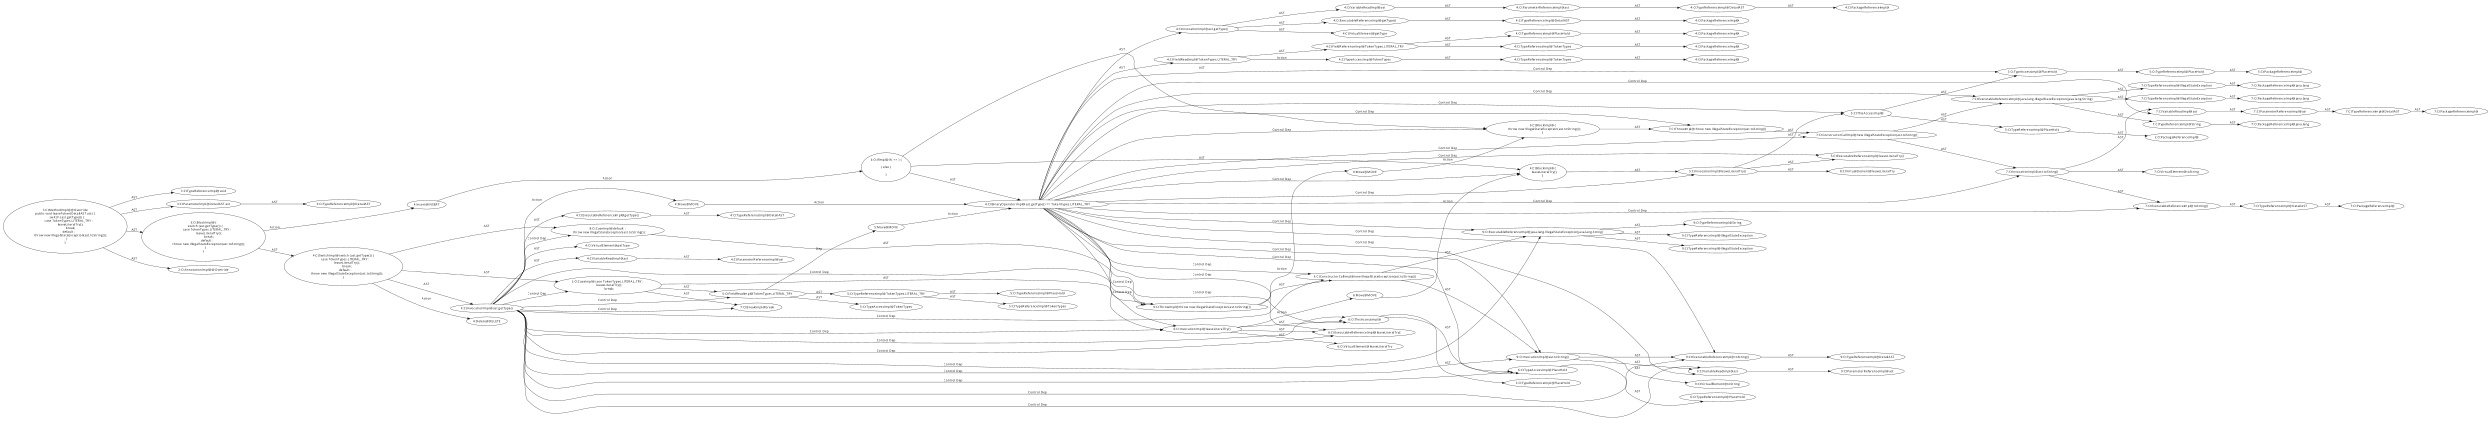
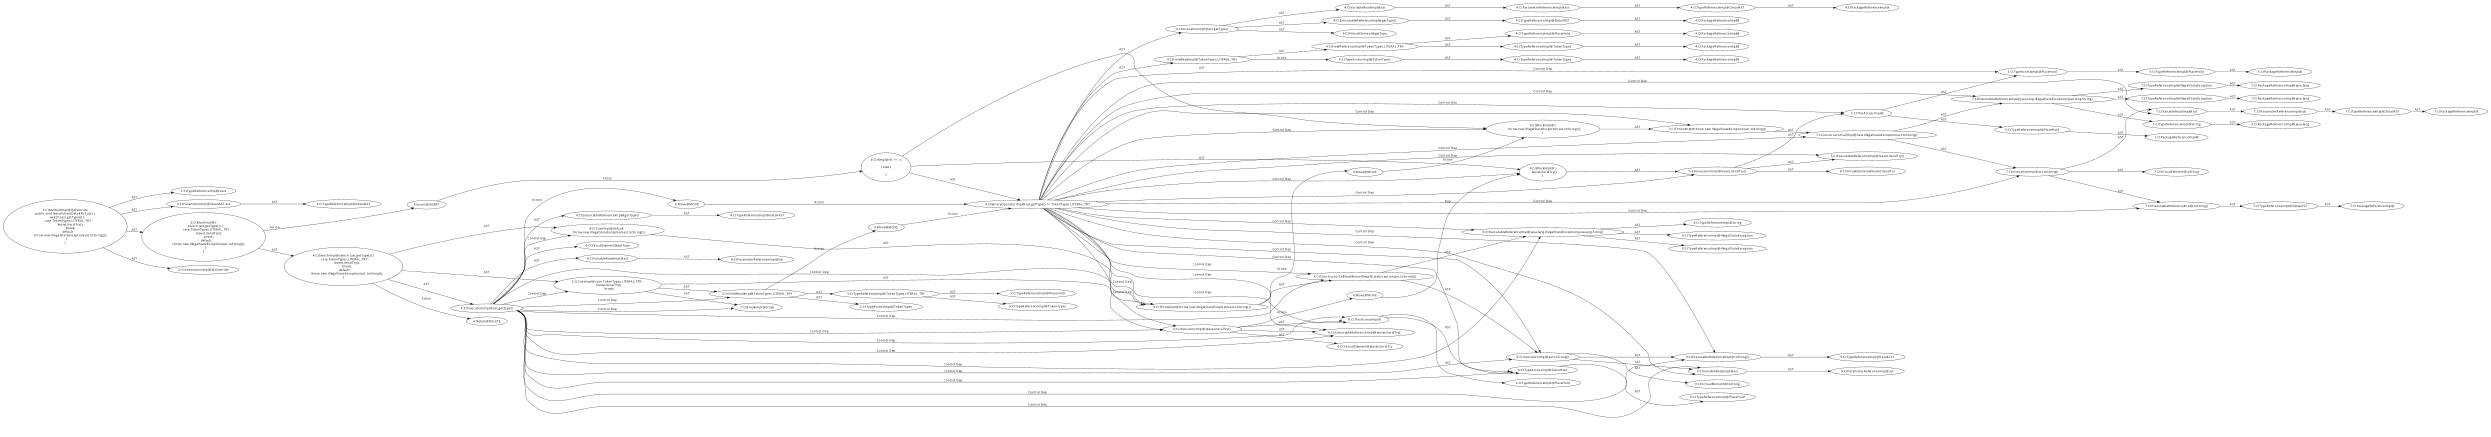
  digraph {
    fontname="Open Sans"
    rankdir=LR
    node [fontname="Open Sans" shape=ellipse]
    edge [fontname="Open Sans"]
    n1 [label="3:CtTypeReferenceImpl@void"]
    n2 [label="3:CtParameterImpl@DetailAST ast"]
    n3 [label="3:CtTypeReferenceImpl@DetailAST"]
    n4 [label="4:CtExecutableReferenceImpl@getType()"]
    n5 [label="4:CtTypeReferenceImpl@DetailAST"]
    n6 [label="4:CtVirtualElement@getType"]
    n7 [label="4:CtVariableReadImpl@ast"]
    n8 [label="4:CtParameterReferenceImpl@ast"]
    n9 [label="4:CtInvocationImpl@ast.getType()"]
    n10 [label="5:CtFieldReadImpl@TokenTypes.LITERAL_TRY"]
    n11 [label="6:CtExecutableReferenceImpl@leaveLiteralTry()"]
    n12 [label="6:CtTypeAccessImpl@PlaceHold"]
    n13 [label="6:CtThisAccessImpl@"]
    n14 [label="6:CtInvocationImpl@leaveLiteralTry()"]
    n15 [label="7:CtBreakImpl@break"]
    n16 [label="5:CtCaseImpl@case TokenTypes.LITERAL_TRY :\n    leaveLiteralTry();\n    break;"]
    n17 [label="9:CtExecutableReferenceImpl@java.lang.IllegalStateException(java.lang.String)"]
    n18 [label="9:CtExecutableReferenceImpl@toString()"]
    n19 [label="9:CtVariableReadImpl@ast"]
    n20 [label="9:CtInvocationImpl@ast.toString()"]
    n21 [label="9:CtConstructorCallImpl@new IllegalStateException(ast.toString())"]
    n22 [label="9:CtThrowImpl@throw new IllegalStateException(ast.toString())"]
    n23 [label="8:CtCaseImpl@default :\n    throw new IllegalStateException(ast.toString());"]
    n24 [label="4:Move@MOVE"]
    n25 [label="5:CtTypeReferenceImpl@TokenTypes.LITERAL_TRY"]
    n26 [label="5:CtTypeAccessImpl@TokenTypes"]
    n27 [label="5:Move@MOVE"]
    n28 [label="6:CtTypeReferenceImpl@PlaceHold"]
    n29 [label="6:CtTypeReferenceImpl@PlaceHold"]
    n30 [label="6:CtVirtualElement@leaveLiteralTry"]
    n31 [label="6:Move@MOVE"]
    n32 [label="9:CtTypeReferenceImpl@IllegalStateException"]
    n33 [label="9:CtTypeReferenceImpl@IllegalStateException"]
    n34 [label="9:CtTypeReferenceImpl@String"]
    n35 [label="9:CtTypeReferenceImpl@DetailAST"]
    n36 [label="9:CtParameterReferenceImpl@ast"]
    n37 [label="9:CtVirtualElement@toString"]
    n38 [label="9:Move@MOVE"]
    n39 [label="4:CtBinaryOperatorImpl@ast.getType() == TokenTypes.LITERAL_TRY"]
    n40 [label="5:CtTypeReferenceImpl@TokenTypes"]
    n41 [label="5:CtTypeReferenceImpl@PlaceHold"]
    n42 [label="4:CtBlockImpl@\{\n    leaveLiteralTry();\n\}"]
    n43 [label="6:CtBlockImpl@\{\n    throw new IllegalStateException(ast.toString());\n\}"]
    n44 [label="4:CtSwitchImpl@switch (ast.getType()) \{\n    case TokenTypes.LITERAL_TRY :\n        leaveLiteralTry();\n        break;\n    default :\n        throw new IllegalStateException(ast.toString());\n\}"]
    n45 [label="4:Delete@DELETE"]
    n46 [label="3:CtBlockImpl@\{\n    switch (ast.getType()) \{\n        case TokenTypes.LITERAL_TRY :\n            leaveLiteralTry();\n            break;\n        default :\n            throw new IllegalStateException(ast.toString());\n    \}\n\}"]
    n47 [label="4:Insert@INSERT"]
    n48 [label="4:CtIfImpl@if ( == ) \{\n\n\} else \{\n\n\}"]
    n49 [label="3:CtMethodImpl@@Override\npublic void leaveToken(DetailAST ast) \{\n    switch (ast.getType()) \{\n        case TokenTypes.LITERAL_TRY :\n            leaveLiteralTry();\n            break;\n        default :\n            throw new IllegalStateException(ast.toString());\n    \}\n\}"]
    n50 [label="2:CtAnnotationImpl@@Override"]
    n51 [label="4:CtPackageReferenceImpl@"]
    n52 [label="4:CtTypeReferenceImpl@DetailAST"]
    n53 [label="4:CtParameterReferenceImpl@ast"]
    n54 [label="4:CtVariableReadImpl@ast"]
    n55 [label="4:CtPackageReferenceImpl@"]
    n56 [label="4:CtTypeReferenceImpl@DetailAST"]
    n57 [label="4:CtExecutableReferenceImpl@getType()"]
    n58 [label="4:CtInvocationImpl@ast.getType()"]
    n59 [label="4:CtVirtualElement@getType"]
    n60 [label="4:CtPackageReferenceImpl@"]
    n61 [label="4:CtTypeReferenceImpl@TokenTypes"]
    n62 [label="4:CtTypeAccessImpl@TokenTypes"]
    n63 [label="4:CtPackageReferenceImpl@"]
    n64 [label="4:CtTypeReferenceImpl@TokenTypes"]
    n65 [label="4:CtPackageReferenceImpl@"]
    n66 [label="4:CtTypeReferenceImpl@PlaceHold"]
    n67 [label="4:CtFieldReferenceImpl@TokenTypes.LITERAL_TRY"]
    n68 [label="4:CtFieldReadImpl@TokenTypes.LITERAL_TRY"]
    n69 [label="5:CtTypeAccessImpl@PlaceHold"]
    n70 [label="5:CtThisAccessImpl@"]
    n71 [label="5:CtExecutableReferenceImpl@leaveLiteralTry()"]
    n72 [label="5:CtInvocationImpl@leaveLiteralTry()"]
    n73 [label="7:CtExecutableReferenceImpl@java.lang.IllegalStateException(java.lang.String)"]
    n74 [label="7:CtVariableReadImpl@ast"]
    n75 [label="7:CtExecutableReferenceImpl@toString()"]
    n76 [label="7:CtInvocationImpl@ast.toString()"]
    n77 [label="7:CtConstructorCallImpl@new IllegalStateException(ast.toString())"]
    n78 [label="7:CtThrowImpl@throw new IllegalStateException(ast.toString())"]
    n79 [label="5:CtTypeReferenceImpl@PlaceHold"]
    n80 [label="5:CtTypeReferenceImpl@PlaceHold"]
    n81 [label="8:CtVirtualElement@leaveLiteralTry"]
    n82 [label="7:CtTypeReferenceImpl@IllegalStateException"]
    n83 [label="7:CtTypeReferenceImpl@IllegalStateException"]
    n84 [label="7:CtTypeReferenceImpl@String"]
    n85 [label="7:CtParameterReferenceImpl@ast"]
    n86 [label="7:CtTypeReferenceImpl@DetailAST"]
    n87 [label="7:CtVirtualElement@toString"]
    n88 [label="5:CtPackageReferenceImpl@"]
    n89 [label="5:CtPackageReferenceImpl@"]
    n90 [label="7:CtPackageReferenceImpl@java.lang"]
    n91 [label="7:CtPackageReferenceImpl@java.lang"]
    n92 [label="7:CtPackageReferenceImpl@java.lang"]
    n93 [label="7:CtPackageReferenceImpl@"]
    n94 [label="7:CtTypeReferenceImpl@DetailAST"]
    n95 [label="7:CtPackageReferenceImpl@"]
    n2 -> n3 [label=AST]
    n4 -> n5 [label=AST]
    n7 -> n8 [label=AST]
    n9 -> n4 [label=AST]
    n9 -> n6 [label=AST]
    n9 -> n7 [label=AST]
    n9 -> n10 [label="Control Dep"]
    n9 -> n11 [label="Control Dep"]
    n9 -> n12 [label="Control Dep"]
    n9 -> n13 [label="Control Dep"]
    n9 -> n14 [label="Control Dep"]
    n9 -> n15 [label="Control Dep"]
    n9 -> n16 [label="Control Dep"]
    n9 -> n17 [label="Control Dep"]
    n9 -> n18 [label="Control Dep"]
    n9 -> n19 [label="Control Dep"]
    n9 -> n20 [label="Control Dep"]
    n9 -> n21 [label="Control Dep"]
    n9 -> n22 [label="Control Dep"]
    n9 -> n23 [label="Control Dep"]
    n9 -> n24 [label=Action]
    n10 -> n25 [label=AST]
    n10 -> n26 [label=AST]
-   n10 -> n27 [label=Dep]
+   n10 -> n27 [label=Action]
    n12 -> n28 [label=AST]
    n13 -> n12 [label=AST]
    n13 -> n29 [label=AST]
    n14 -> n11 [label=AST]
    n14 -> n13 [label=AST]
    n14 -> n30 [label=AST]
    n14 -> n31 [label=Action]
    n16 -> n10 [label=AST]
    n16 -> n14 [label=AST]
    n16 -> n15 [label=AST]
    n17 -> n32 [label=AST]
    n17 -> n33 [label=AST]
    n17 -> n34 [label=AST]
    n18 -> n35 [label=AST]
    n19 -> n36 [label=AST]
    n20 -> n18 [label=AST]
    n20 -> n19 [label=AST]
    n20 -> n37 [label=AST]
    n21 -> n17 [label=AST]
    n21 -> n20 [label=AST]
    n22 -> n21 [label=AST]
    n22 -> n38 [label=Action]
    n23 -> n22 [label=AST]
    n24 -> n39 [label=Action]
    n25 -> n40 [label=AST]
    n25 -> n41 [label=AST]
    n27 -> n39 [label=Action]
-   n31 -> n42 [label=Action]
+   n31 -> n42 [label=Dep]
    n38 -> n43 [label=Action]
    n39 -> n11 [label="Control Dep"]
    n39 -> n12 [label="Control Dep"]
    n39 -> n13 [label="Control Dep"]
    n39 -> n14 [label="Control Dep"]
    n39 -> n17 [label="Control Dep"]
    n39 -> n18 [label="Control Dep"]
    n39 -> n19 [label="Control Dep"]
    n39 -> n20 [label="Control Dep"]
    n39 -> n21 [label="Control Dep"]
    n39 -> n22 [label="Control Dep"]
    n39 -> n42 [label="Control Dep"]
    n39 -> n43 [label="Control Dep"]
    n39 -> n58 [label=AST]
    n39 -> n68 [label=AST]
    n39 -> n69 [label="Control Dep"]
    n39 -> n70 [label="Control Dep"]
    n39 -> n71 [label="Control Dep"]
    n39 -> n72 [label="Control Dep"]
    n39 -> n73 [label="Control Dep"]
    n39 -> n74 [label="Control Dep"]
    n39 -> n75 [label="Control Dep"]
    n39 -> n76 [label="Control Dep"]
    n39 -> n77 [label="Control Dep"]
    n39 -> n78 [label="Control Dep"]
    n42 -> n72 [label=AST]
    n43 -> n78 [label=AST]
    n44 -> n9 [label=AST]
    n44 -> n16 [label=AST]
    n44 -> n23 [label=AST]
    n44 -> n45 [label=Action]
    n46 -> n44 [label=AST]
    n46 -> n47 [label=Action]
    n47 -> n48 [label=Action]
    n48 -> n39 [label=AST]
    n48 -> n42 [label=AST]
    n48 -> n43 [label=AST]
    n49 -> n1 [label=AST]
    n49 -> n2 [label=AST]
    n49 -> n46 [label=AST]
    n49 -> n50 [label=AST]
    n52 -> n51 [label=AST]
    n53 -> n52 [label=AST]
    n54 -> n53 [label=AST]
    n56 -> n55 [label=AST]
    n57 -> n56 [label=AST]
    n58 -> n54 [label=AST]
    n58 -> n57 [label=AST]
    n58 -> n59 [label=AST]
    n61 -> n60 [label=AST]
    n62 -> n61 [label=AST]
    n64 -> n63 [label=AST]
    n66 -> n65 [label=AST]
    n67 -> n64 [label=AST]
    n67 -> n66 [label=AST]
    n68 -> n62 [label=Action]
    n68 -> n67 [label=AST]
    n69 -> n79 [label=AST]
    n70 -> n69 [label=AST]
    n70 -> n80 [label=AST]
    n72 -> n70 [label=AST]
    n72 -> n71 [label=AST]
    n72 -> n81 [label=AST]
    n73 -> n82 [label=AST]
    n73 -> n83 [label=AST]
    n73 -> n84 [label=AST]
    n74 -> n85 [label=AST]
    n75 -> n86 [label=AST]
    n76 -> n74 [label=AST]
    n76 -> n75 [label=AST]
    n76 -> n87 [label=AST]
    n77 -> n73 [label=AST]
    n77 -> n76 [label=AST]
    n78 -> n77 [label=AST]
    n79 -> n89 [label=AST]
    n80 -> n88 [label=AST]
    n82 -> n90 [label=AST]
    n83 -> n91 [label=AST]
    n84 -> n92 [label=AST]
    n85 -> n94 [label=AST]
    n86 -> n95 [label=AST]
    n94 -> n93 [label=AST]
  }
